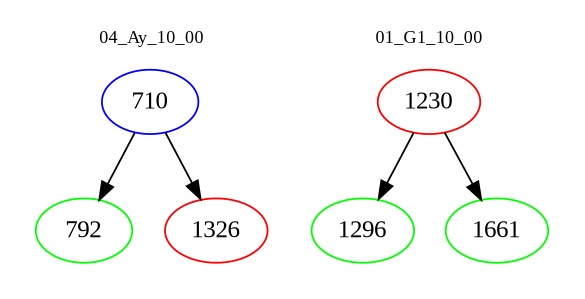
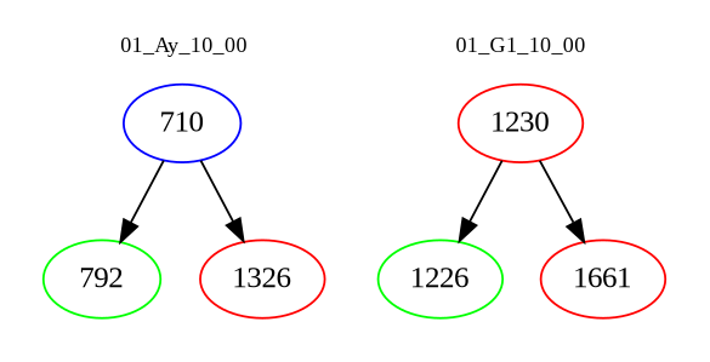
  digraph {
    fontname="Liberation Serif"
    node [color=red fontname="Liberation Serif"]
    edge [color=black fontname="Liberation Serif"]
    n1 [color=blue label=710]
    n2 [color=green label=792]
    n3 [label=1326]
    n4 [label=1230]
-   n5 [color=green label=1296]
-   n6 [color=green label=1661]
+   n5 [color=green label=1226]
+   n6 [label=1661]
    subgraph cluster_1 {
      color=white
      fontsize=10
-     label="04_Ay_10_00"
+     label="01_Ay_10_00"
      n1
      n2
      n3
    }
    subgraph cluster_2 {
      color=white
      fontsize=10
      label="01_G1_10_00"
      n4
      n5
      n6
    }
    n1 -> n2
    n1 -> n3
    n4 -> n5
    n4 -> n6
  }
